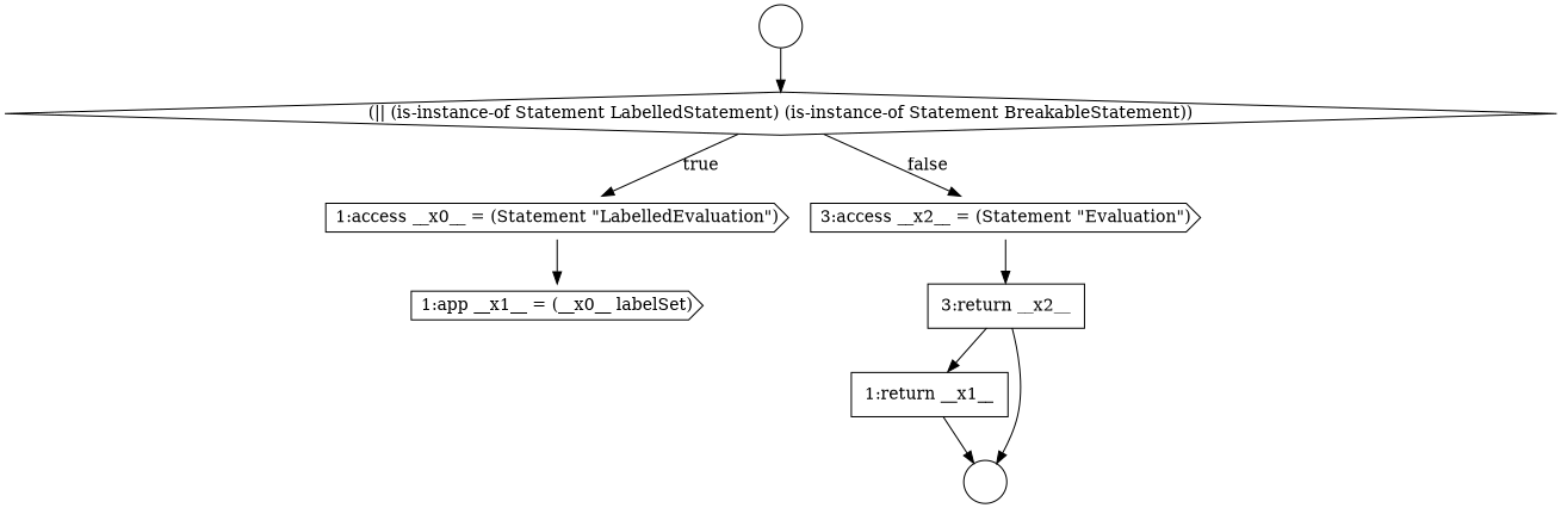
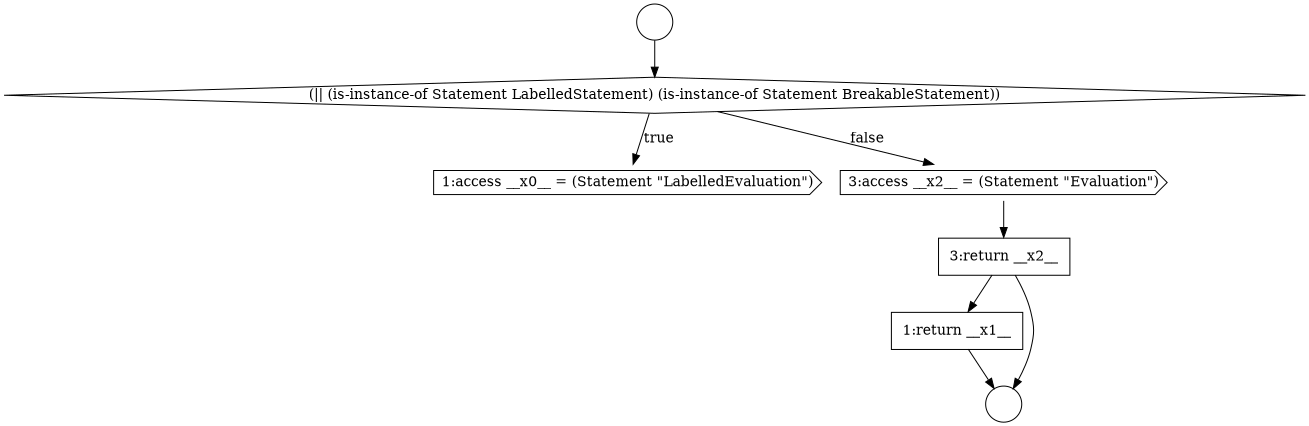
  digraph {
    node [color=black fillcolor=white shape=cds style=filled]
    edge [color=black]
    n1 [label=<<font color="black">1:access __x0__ = (Statement &quot;LabelledEvaluation&quot;)</font>>]
-   n2 [label=<<font color="black">1:app __x1__ = (__x0__ labelSet)</font>>]
    n3 [label=<<font color="black">     <table border="0" cellborder="1" cellspacing="0" cellpadding="10">       <tr><td align="left">1:return __x1__</td></tr>     </table>   </font>> margin=0 shape=none]
    n4 [label=" " shape=circle]
    n5 [label=" " shape=circle]
    n6 [label=<<font color="black">(|| (is-instance-of Statement LabelledStatement) (is-instance-of Statement BreakableStatement))</font>> shape=diamond]
    n7 [label=<<font color="black">3:access __x2__ = (Statement &quot;Evaluation&quot;)</font>>]
    n8 [label=<<font color="black">     <table border="0" cellborder="1" cellspacing="0" cellpadding="10">       <tr><td align="left">3:return __x2__</td></tr>     </table>   </font>> margin=0 shape=none]
-   n1 -> n2
    n3 -> n4
    n5 -> n6
    n6 -> n1 [label=<<font color="black">true</font>>]
    n6 -> n7 [label=<<font color="black">false</font>>]
    n7 -> n8
    n8 -> n3
    n8 -> n4
  }
